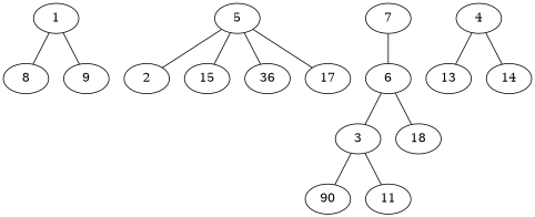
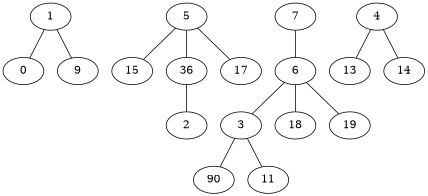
  graph {
    node [chem=H]
    edge [valence=1]
    1 [chem=C]
-   8
+   8 [label=0]
    9
    2 [chem=N]
    3 [chem=C]
    n6 [label=90]
    11
    4 [chem=C]
    13
    14
    5 [chem=C]
    15
    n13 [label=36]
    17
    6 [chem=C]
    18
+   19
    7 [chem=Cl]
    1 -- 8
    1 -- 9
    3 -- n6
    3 -- 11
    4 -- 13
    4 -- 14
-   5 -- 2
+   n13 -- 2
    5 -- 15
    5 -- n13
    5 -- 17
    6 -- 3
    6 -- 18
+   6 -- 19
    7 -- 6
  }
